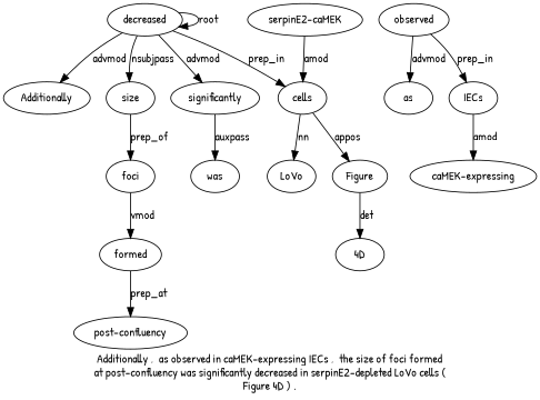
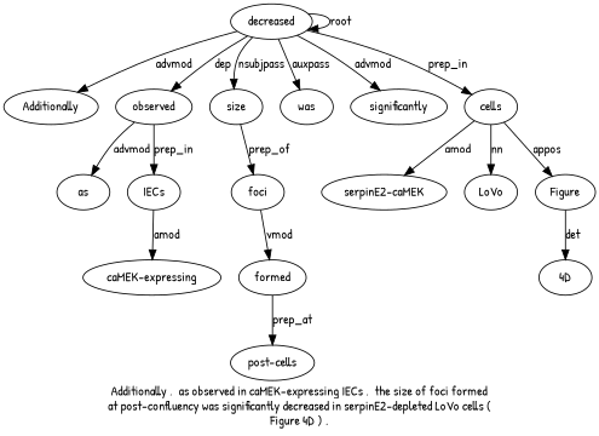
  digraph {
    fontname="Patrick Hand"
    label="Additionally ,  as observed in caMEK-expressing IECs ,  the size of foci formed\nat post-confluency was significantly decreased in serpinE2-depleted LoVo cells (\nFigure 4D ) ."
    node [fillcolor=white fontname="Patrick Hand" style=filled]
    edge [fontname="Patrick Hand"]
    n1 [label=decreased]
    n2 [label=Additionally]
    n3 [label=observed]
    n4 [label=size]
    n5 [label=was]
    n6 [label=significantly]
    n7 [label=cells]
    n8 [label=as]
    n9 [label=IECs]
    n10 [label=foci]
    n11 [label="serpinE2-caMEK"]
    n12 [label=LoVo]
    n13 [label=Figure]
    n14 [label="caMEK-expressing"]
    n15 [label=formed]
-   n16 [label="post-confluency"]
+   n16 [label="post-cells"]
    n17 [label="4D"]
    n1 -> n1 [label=root]
    n1 -> n2 [label=advmod]
+   n1 -> n3 [label=dep]
    n1 -> n4 [label=nsubjpass]
-   n6 -> n5 [label=auxpass]
+   n1 -> n5 [label=auxpass]
    n1 -> n6 [label=advmod]
    n1 -> n7 [label=prep_in]
    n3 -> n8 [label=advmod]
    n3 -> n9 [label=prep_in]
    n4 -> n10 [label=prep_of]
-   n11 -> n7 [label=amod]
+   n7 -> n11 [label=amod]
    n7 -> n12 [label=nn]
    n7 -> n13 [label=appos]
    n9 -> n14 [label=amod]
    n10 -> n15 [label=vmod]
    n13 -> n17 [label=det]
    n15 -> n16 [label=prep_at]
  }
